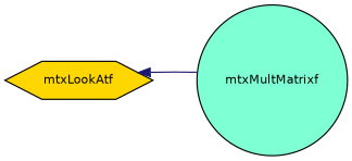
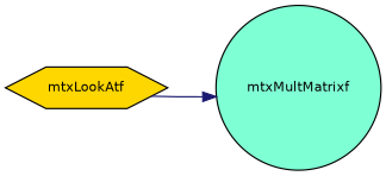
  digraph {
    rankdir=LR
    node [color=black fontname=Helvetica fontsize=10 style=filled]
    n1 [fillcolor=gold fontcolor=black height=0.2 label=mtxLookAtf shape=hexagon width=0.4]
    n2 [fillcolor=aquamarine height=0.2 label=mtxMultMatrixf shape=circle width=0.4]
-   n2 -> n1 [color=midnightblue fontname=Helvetica fontsize=10 labelfontname=Helvetica labelfontsize=10 style=solid]
+   n1 -> n2 [color=midnightblue fontname=Helvetica fontsize=10 labelfontname=Helvetica labelfontsize=10 style=solid]
  }
